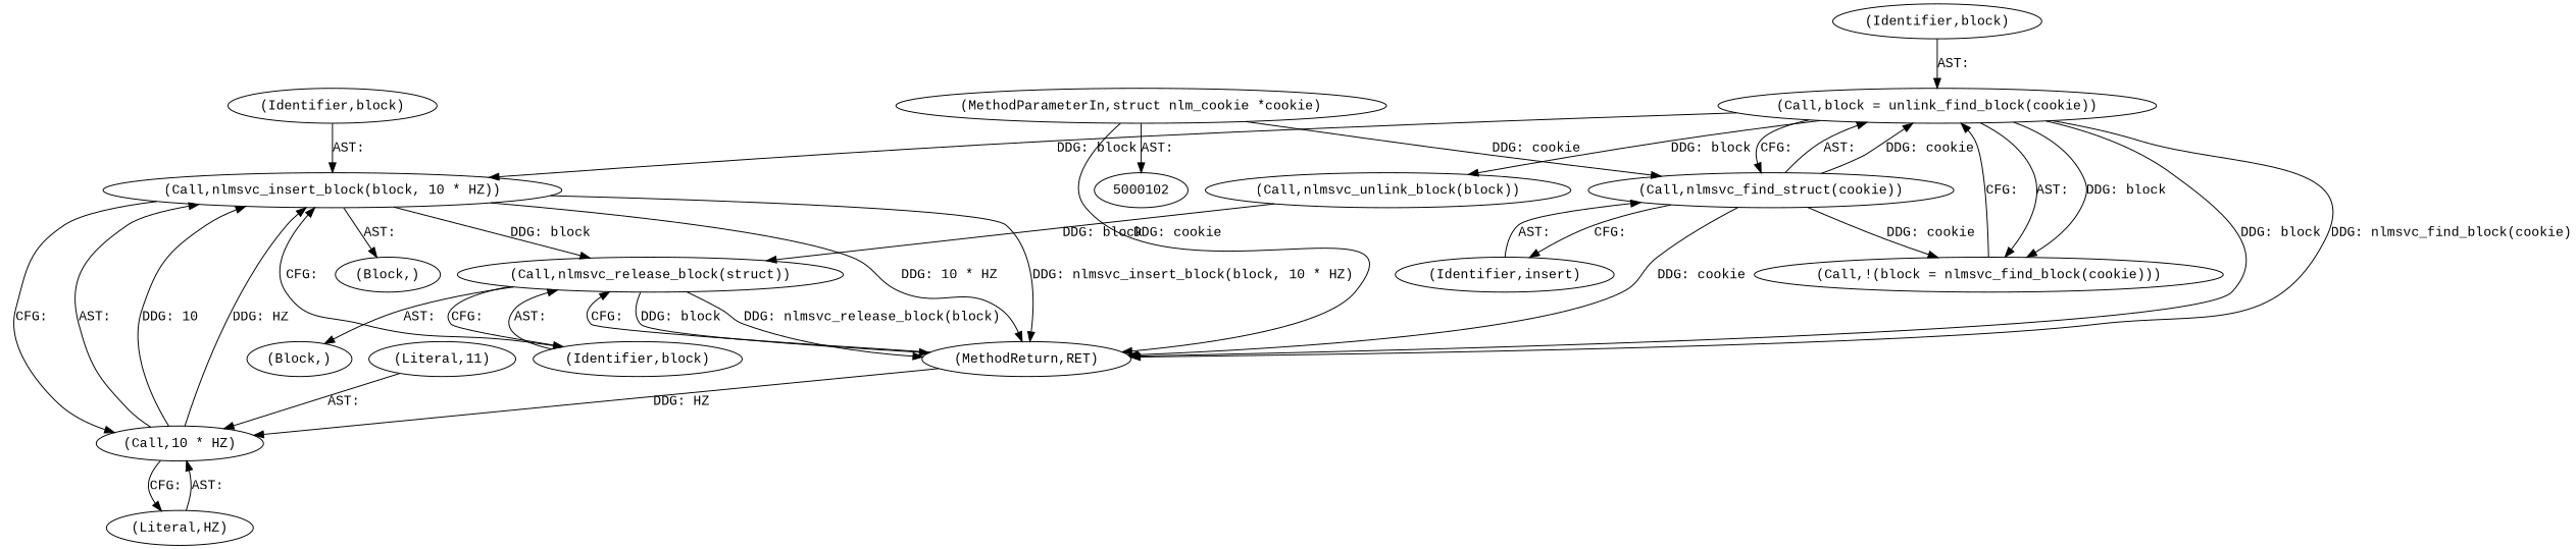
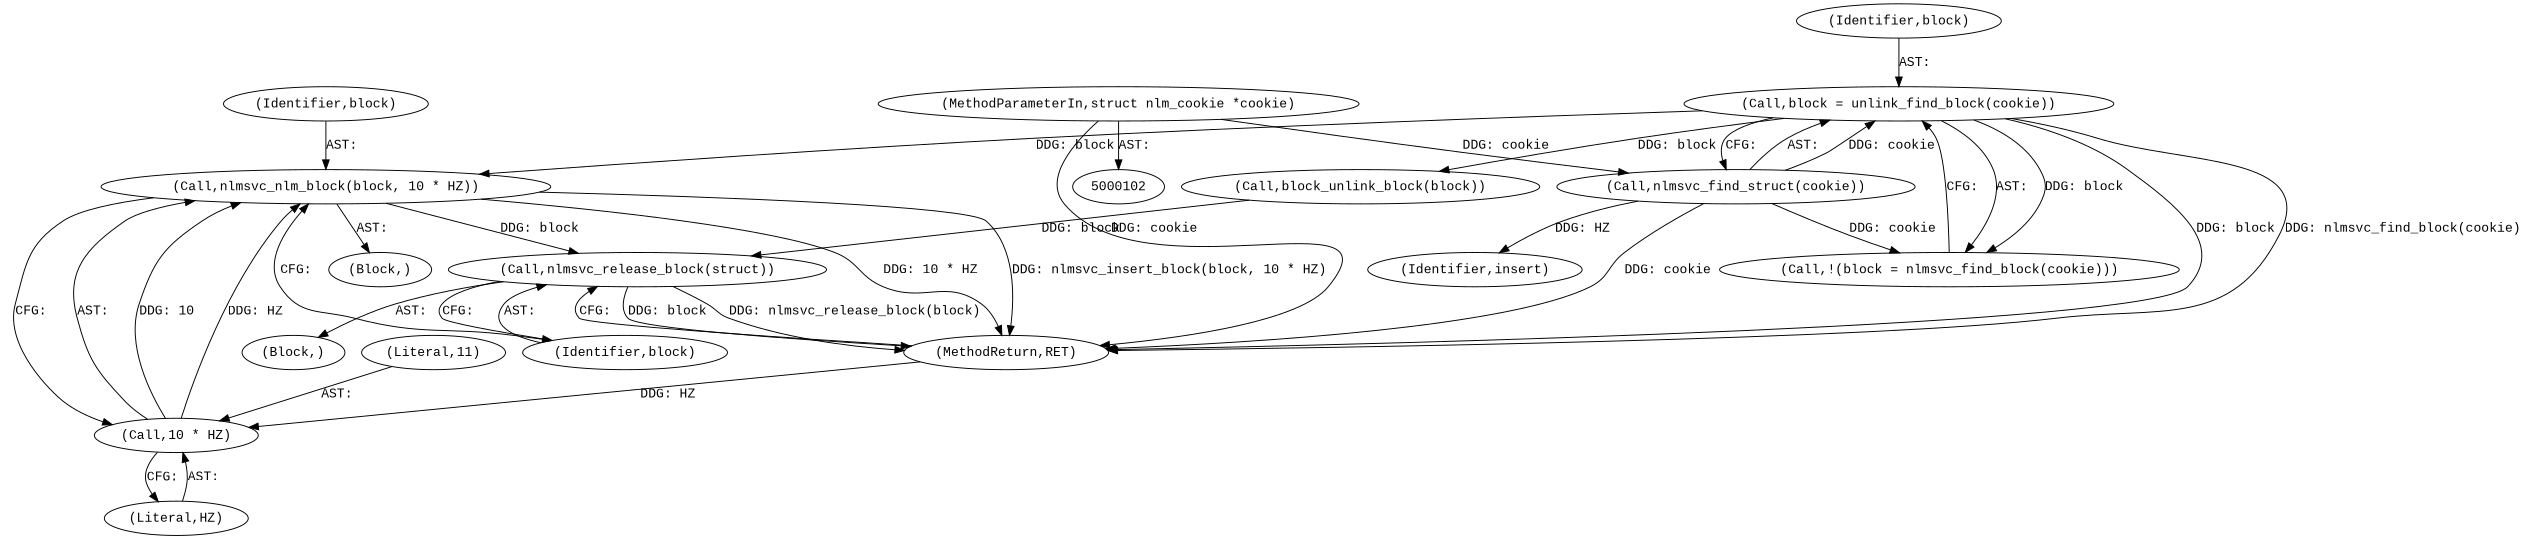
  digraph {
    fontname="Liberation Mono"
    node [fontname="Liberation Mono"]
    edge [fontname="Liberation Mono"]
-   n1 [label="(Call,nlmsvc_insert_block(block, 10 * HZ))"]
+   n1 [label="(Call,nlmsvc_nlm_block(block, 10 * HZ))"]
    n2 [label="(Call,10 * HZ)"]
    n3 [label="(Call,nlmsvc_release_block(struct))"]
    n4 [label="(MethodReturn,RET)"]
    n5 [label="(Block,)"]
    n6 [label="(Literal,HZ)"]
    n7 [label="(Block,)"]
    n8 [label="(Identifier,block)"]
    n9 [label="(Call,block = unlink_find_block(cookie))"]
    n10 [label="(Call,nlmsvc_find_struct(cookie))"]
    n11 [label="(Call,!(block = nlmsvc_find_block(cookie)))"]
-   n12 [label="(Call,nlmsvc_unlink_block(block))"]
+   n12 [label="(Call,block_unlink_block(block))"]
    n13 [label="(Identifier,insert)"]
    n14 [label="(MethodParameterIn,struct nlm_cookie *cookie)"]
    n15 [label=5000102]
    n16 [label="(Identifier,block)"]
    n17 [label="(Literal,11)"]
    n18 [label="(Identifier,block)"]
    n1 -> n2 [label="CFG: "]
    n1 -> n3 [label="DDG: block"]
    n1 -> n4 [label="DDG: 10 * HZ"]
    n1 -> n4 [label="DDG: nlmsvc_insert_block(block, 10 * HZ)"]
    n1 -> n5 [label="AST: "]
    n2 -> n1 [label="AST: "]
    n2 -> n1 [label="DDG: 10"]
    n2 -> n1 [label="DDG: HZ"]
    n2 -> n6 [label="CFG: "]
    n3 -> n4 [label="DDG: block"]
    n3 -> n4 [label="DDG: nlmsvc_release_block(block)"]
    n3 -> n7 [label="AST: "]
    n3 -> n8 [label="CFG: "]
    n4 -> n2 [label="DDG: HZ"]
    n4 -> n3 [label="CFG: "]
    n6 -> n2 [label="AST: "]
    n8 -> n1 [label="CFG: "]
    n8 -> n3 [label="AST: "]
    n9 -> n1 [label="DDG: block"]
    n9 -> n4 [label="DDG: block"]
    n9 -> n4 [label="DDG: nlmsvc_find_block(cookie)"]
    n9 -> n10 [label="CFG: "]
    n9 -> n11 [label="AST: "]
    n9 -> n11 [label="DDG: block"]
    n9 -> n12 [label="DDG: block"]
    n10 -> n4 [label="DDG: cookie"]
    n10 -> n9 [label="AST: "]
    n10 -> n9 [label="DDG: cookie"]
    n10 -> n11 [label="DDG: cookie"]
-   n10 -> n13 [label="CFG: "]
+   n10 -> n13 [label="DDG: HZ"]
    n11 -> n9 [label="CFG: "]
    n12 -> n3 [label="DDG: block"]
-   n13 -> n10 [label="AST: "]
    n14 -> n4 [label="DDG: cookie"]
    n14 -> n10 [label="DDG: cookie"]
    n14 -> n15 [label="AST: "]
    n16 -> n1 [label="AST: "]
    n17 -> n2 [label="AST: "]
    n18 -> n9 [label="AST: "]
  }
